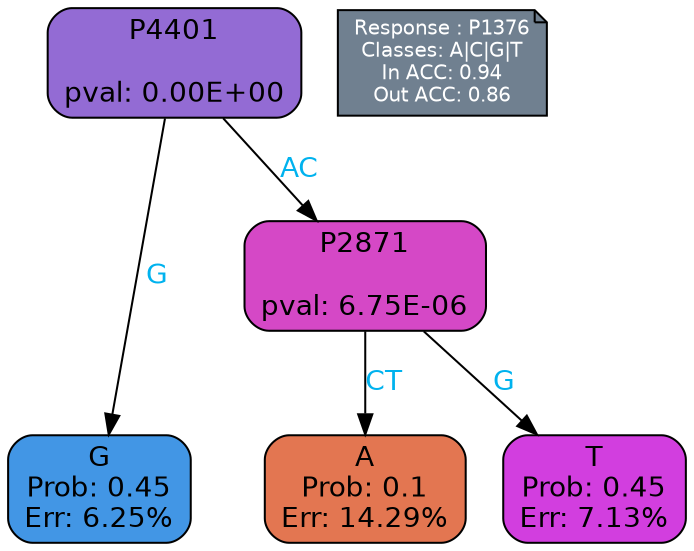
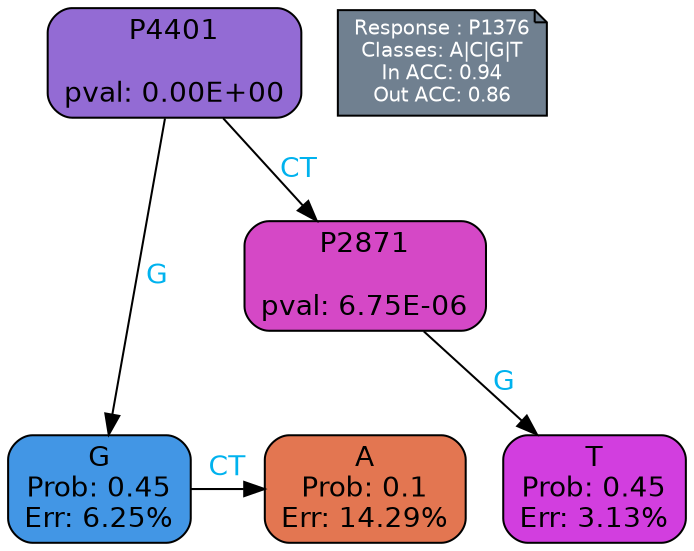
  digraph {
    ranksep=equally
    splines=polylines
    node [color=black fontname=helvetica shape=box style="filled, rounded"]
    edge [fontcolor=deepskyblue2 fontname=helvetica]
-   n1 [fillcolor="#d23edf" label="T\nProb: 0.45\nErr: 7.13%"]
+   n1 [fillcolor="#d23edf" label="T\nProb: 0.45\nErr: 3.13%"]
    n2 [fillcolor="#e37651" label="A\nProb: 0.1\nErr: 14.29%"]
    n3 [fillcolor="#4296e5" label="G\nProb: 0.45\nErr: 6.25%"]
    n4 [align=left fillcolor=slategray fontcolor=white fontsize=10 label="Response : P1376\nClasses: A|C|G|T\nIn ACC: 0.94\nOut ACC: 0.86\n" shape=note style=filled]
    n5 [fillcolor="#936bd4" label="P4401\n\npval: 0.00E+00"]
    n6 [fillcolor="#d548c6" label="P2871\n\npval: 6.75E-06"]
    subgraph sub_1 {
      rank=same
      n1
      n2
      n3
    }
    subgraph sub_2 {
      rank=same
      n4
      n5
    }
    n5 -> n3 [label=G]
-   n5 -> n6 [label=AC]
+   n5 -> n6 [label=CT]
    n6 -> n1 [label=G]
-   n6 -> n2 [label=CT]
+   n3 -> n2 [label=CT]
  }
